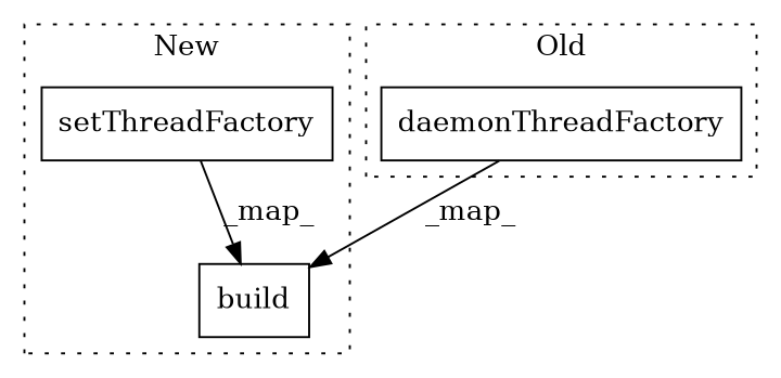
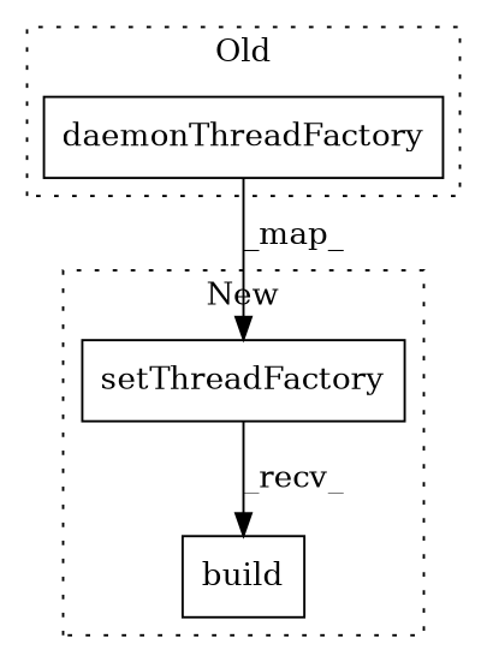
  digraph {
    node [a=32 shape=box]
    n1 [l="17,1" label=setThreadFactory s="2601,2645"]
    n2 [l=7 label=build s=2656]
    n3 [l="20,1" label=daemonThreadFactory s="2561,2608"]
    subgraph cluster_1 {
      label=New
      style=dotted
      n1
      n2
    }
    subgraph cluster_2 {
      label=Old
      style=dotted
      n3
    }
-   n1 -> n2 [label=_map_]
-   n3 -> n2 [label=_map_]
+   n1 -> n2 [label=_recv_]
+   n3 -> n1 [label=_map_]
  }
